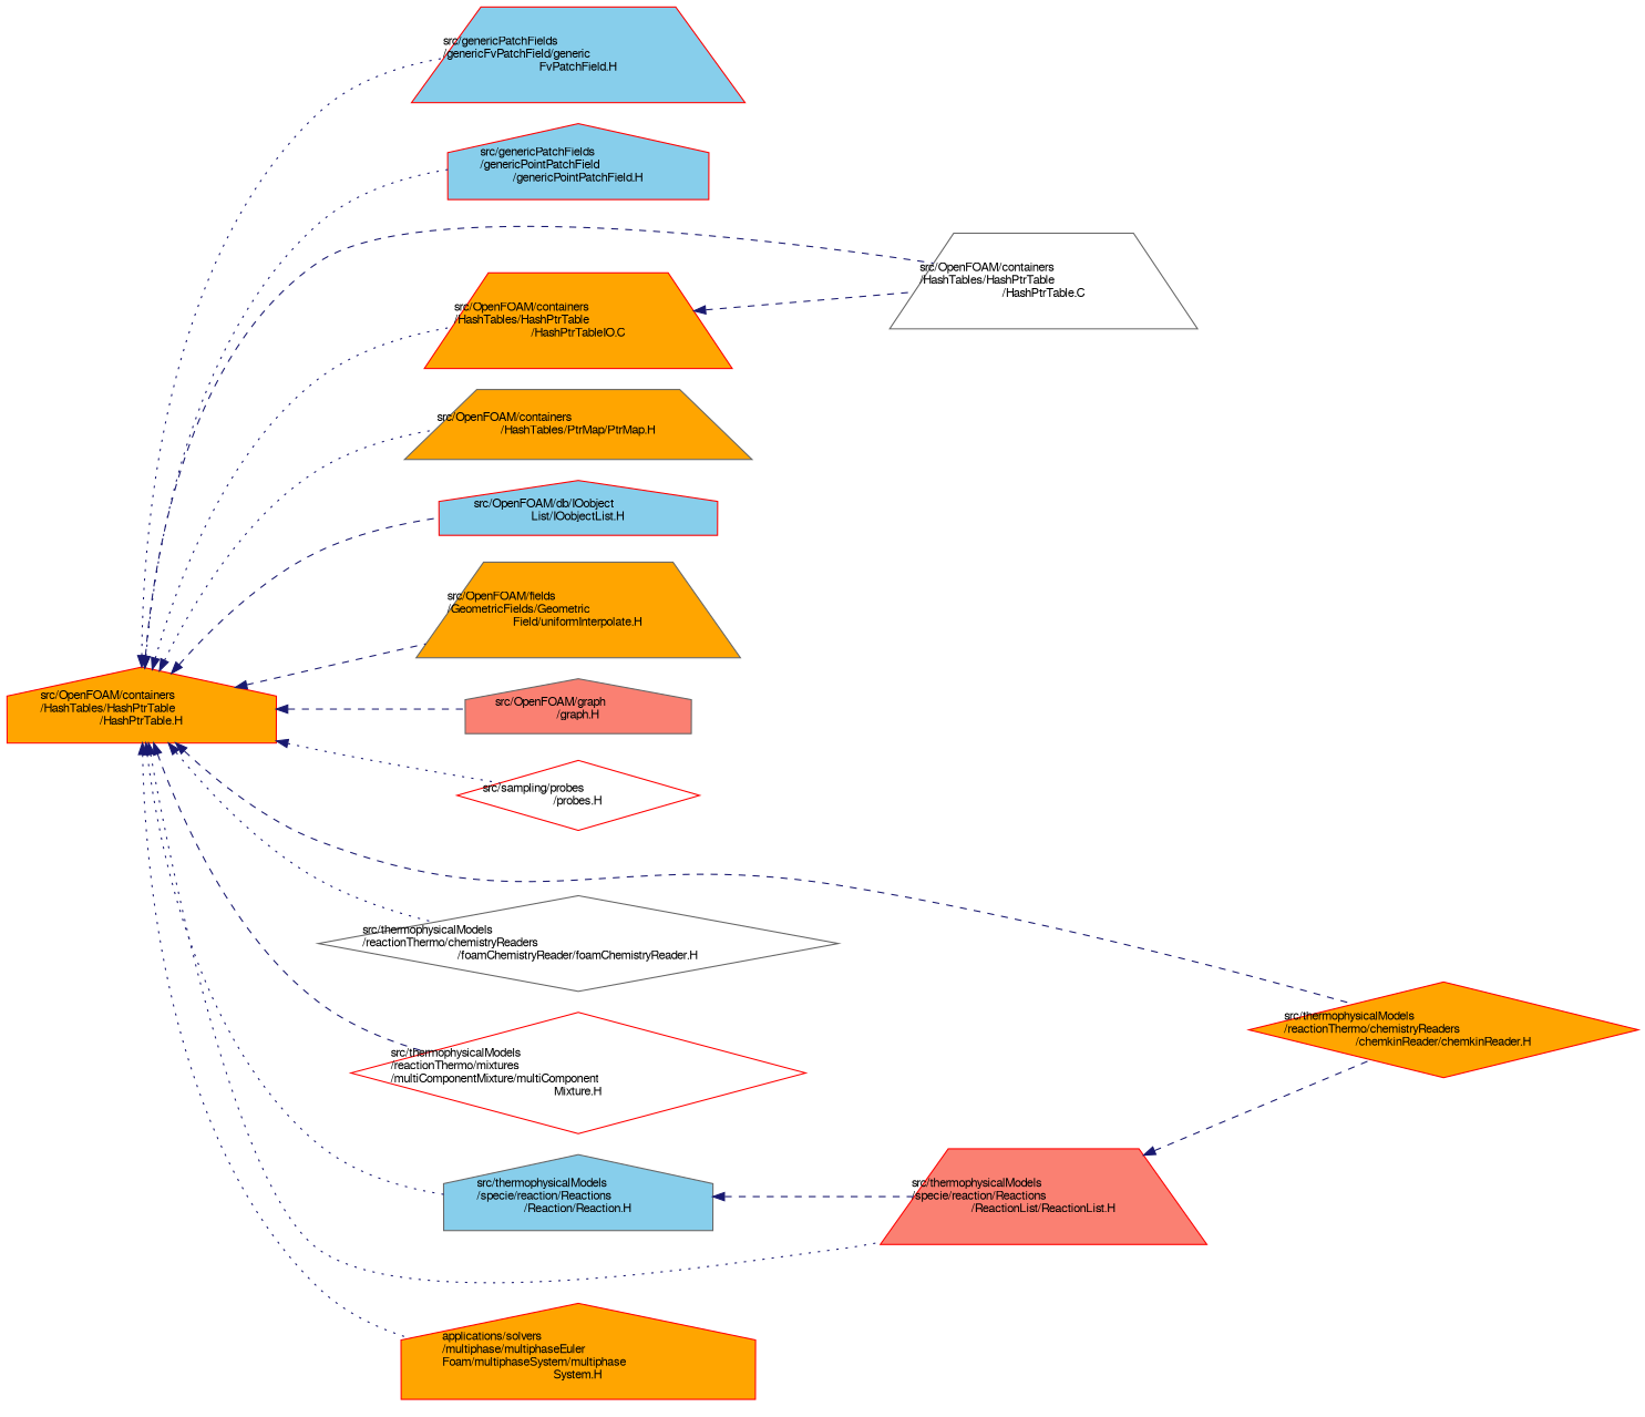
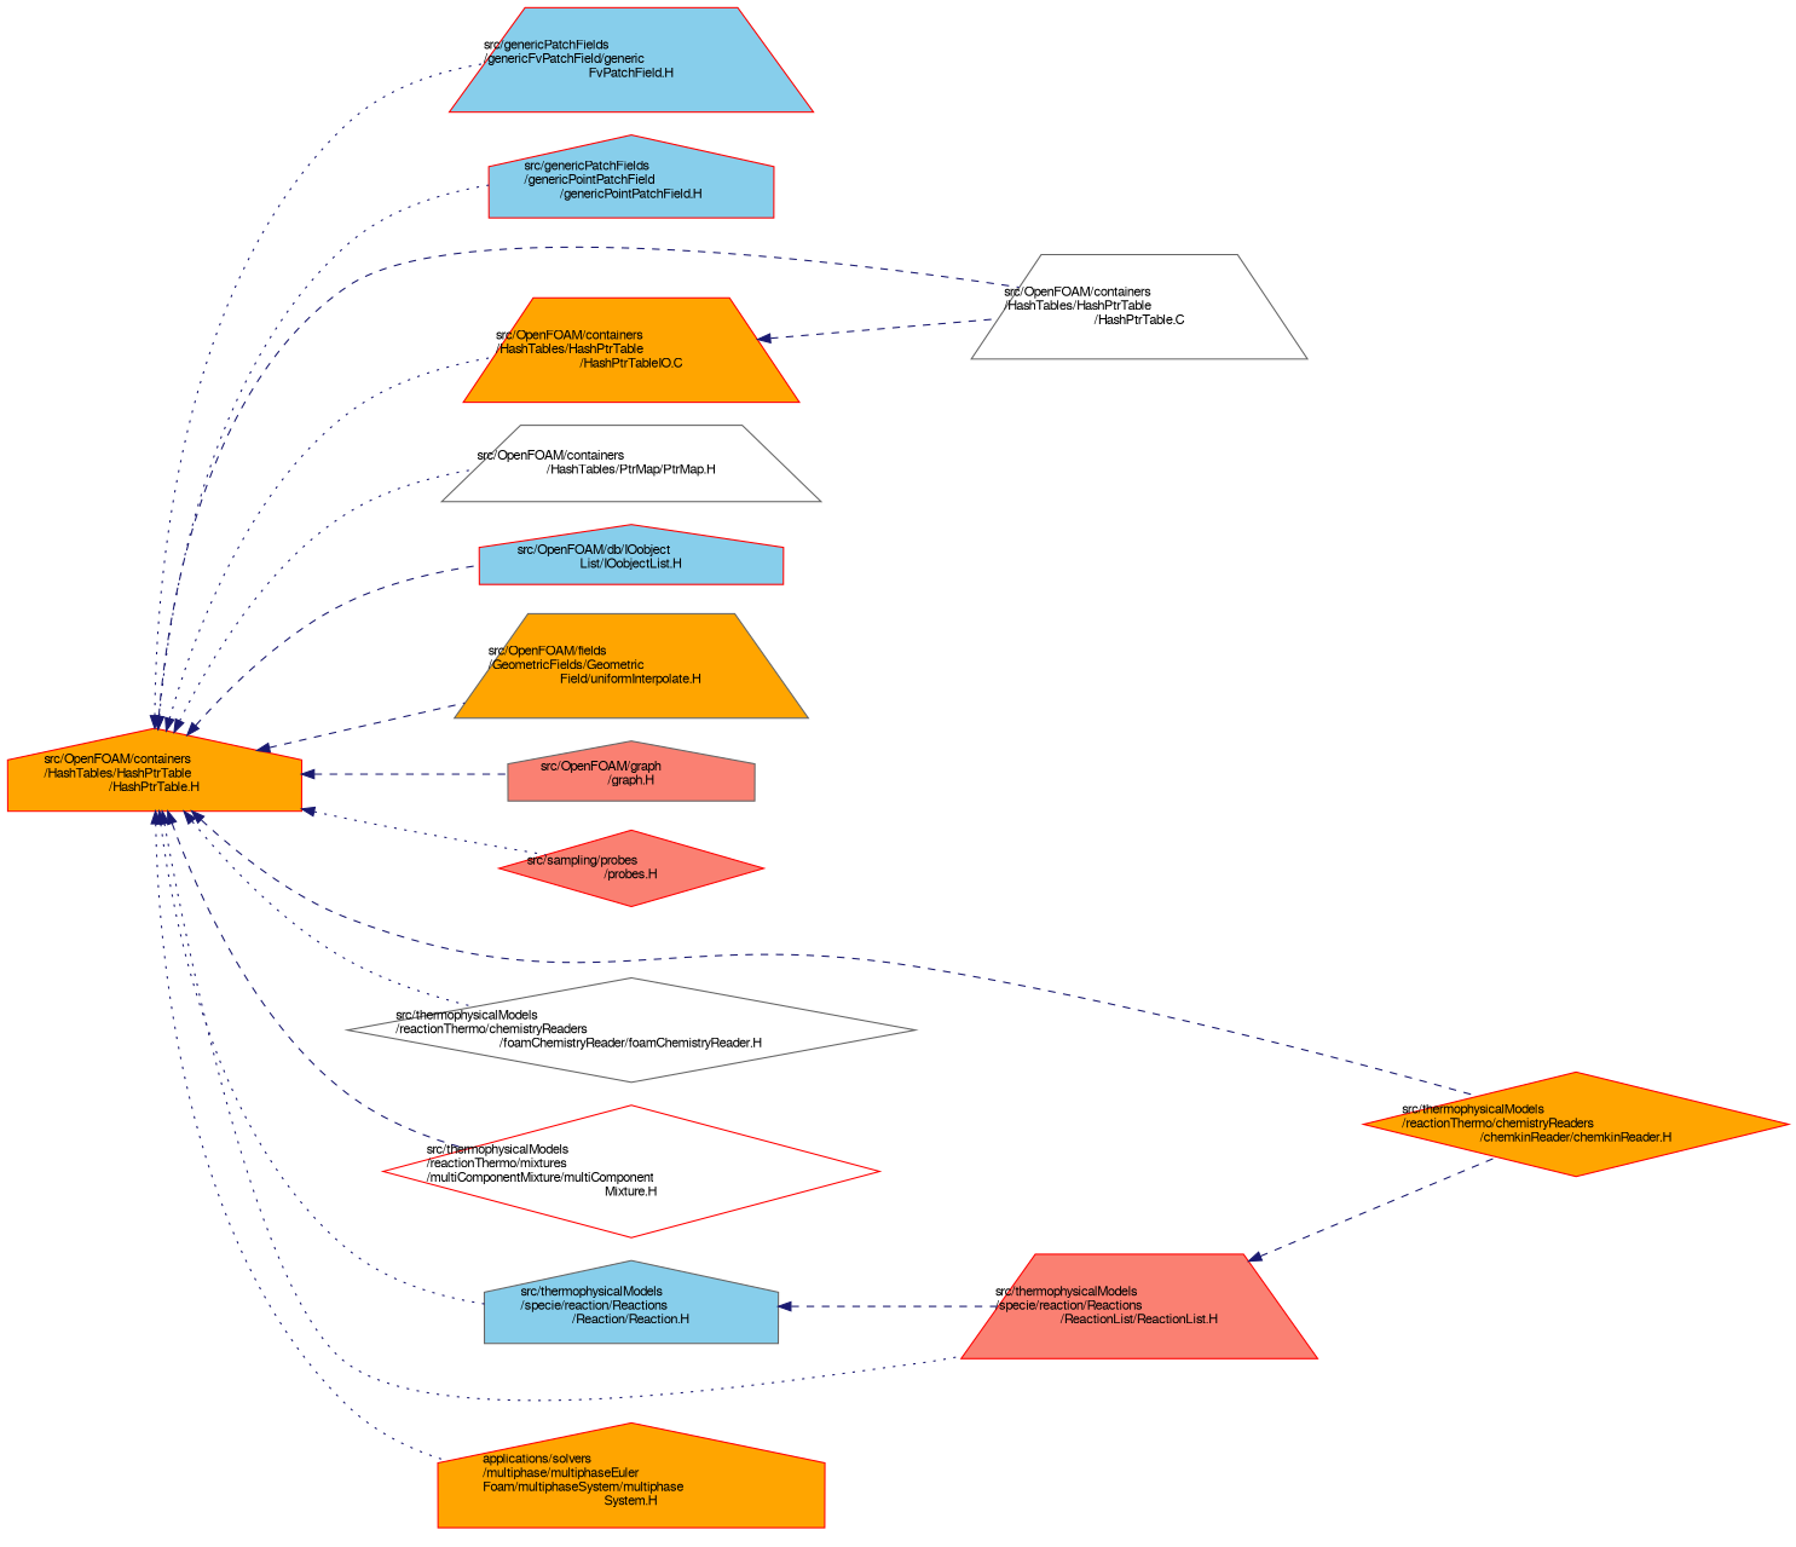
  digraph {
    rankdir=LR
    node [color=red fillcolor=orange fontname=FreeSans fontsize=10 shape=house style=filled]
    edge [color=midnightblue dir=back fontname=FreeSans fontsize=10 labelfontname=FreeSans labelfontsize=10 style=dotted]
    n1 [fontcolor=black height=0.2 label="src/OpenFOAM/containers\l/HashTables/HashPtrTable\l/HashPtrTable.H" width=0.4]
    n2 [fillcolor=skyblue height=0.2 label="src/genericPatchFields\l/genericFvPatchField/generic\lFvPatchField.H" shape=trapezium width=0.4]
    n3 [fillcolor=skyblue height=0.2 label="src/genericPatchFields\l/genericPointPatchField\l/genericPointPatchField.H" width=0.4]
    n4 [color=gray40 fillcolor=white height=0.2 label="src/OpenFOAM/containers\l/HashTables/HashPtrTable\l/HashPtrTable.C" shape=trapezium width=0.4]
    n5 [height=0.2 label="src/OpenFOAM/containers\l/HashTables/HashPtrTable\l/HashPtrTableIO.C" shape=trapezium width=0.4]
-   n6 [color=gray40 height=0.2 label="src/OpenFOAM/containers\l/HashTables/PtrMap/PtrMap.H" shape=trapezium width=0.4]
+   n6 [color=gray40 fillcolor=white height=0.2 label="src/OpenFOAM/containers\l/HashTables/PtrMap/PtrMap.H" shape=trapezium width=0.4]
    n7 [fillcolor=skyblue height=0.2 label="src/OpenFOAM/db/IOobject\lList/IOobjectList.H" width=0.4]
    n8 [color=gray40 height=0.2 label="src/OpenFOAM/fields\l/GeometricFields/Geometric\lField/uniformInterpolate.H" shape=trapezium width=0.4]
    n9 [color=gray40 fillcolor=salmon height=0.2 label="src/OpenFOAM/graph\l/graph.H" width=0.4]
-   n10 [fillcolor=white height=0.2 label="src/sampling/probes\l/probes.H" shape=diamond width=0.4]
+   n10 [fillcolor=salmon height=0.2 label="src/sampling/probes\l/probes.H" shape=diamond width=0.4]
    n11 [height=0.2 label="src/thermophysicalModels\l/reactionThermo/chemistryReaders\l/chemkinReader/chemkinReader.H" shape=diamond width=0.4]
    n12 [color=gray40 fillcolor=white height=0.2 label="src/thermophysicalModels\l/reactionThermo/chemistryReaders\l/foamChemistryReader/foamChemistryReader.H" shape=diamond width=0.4]
    n13 [fillcolor=white height=0.2 label="src/thermophysicalModels\l/reactionThermo/mixtures\l/multiComponentMixture/multiComponent\lMixture.H" shape=diamond width=0.4]
    n14 [color=gray40 fillcolor=skyblue height=0.2 label="src/thermophysicalModels\l/specie/reaction/Reactions\l/Reaction/Reaction.H" width=0.4]
    n15 [fillcolor=salmon height=0.2 label="src/thermophysicalModels\l/specie/reaction/Reactions\l/ReactionList/ReactionList.H" shape=trapezium width=0.4]
    n16 [height=0.2 label="applications/solvers\l/multiphase/multiphaseEuler\lFoam/multiphaseSystem/multiphase\lSystem.H" width=0.4]
    n1 -> n2
    n1 -> n3
    n1 -> n4 [style=dashed]
    n1 -> n5
    n1 -> n6
    n1 -> n7 [style=dashed]
    n1 -> n8 [style=dashed]
    n1 -> n9 [style=dashed]
    n1 -> n10
    n1 -> n11 [style=dashed]
    n1 -> n12
    n1 -> n13 [style=dashed]
    n1 -> n14
    n1 -> n15
    n1 -> n16
    n5 -> n4 [style=dashed]
    n14 -> n15 [style=dashed]
    n15 -> n11 [style=dashed]
  }
